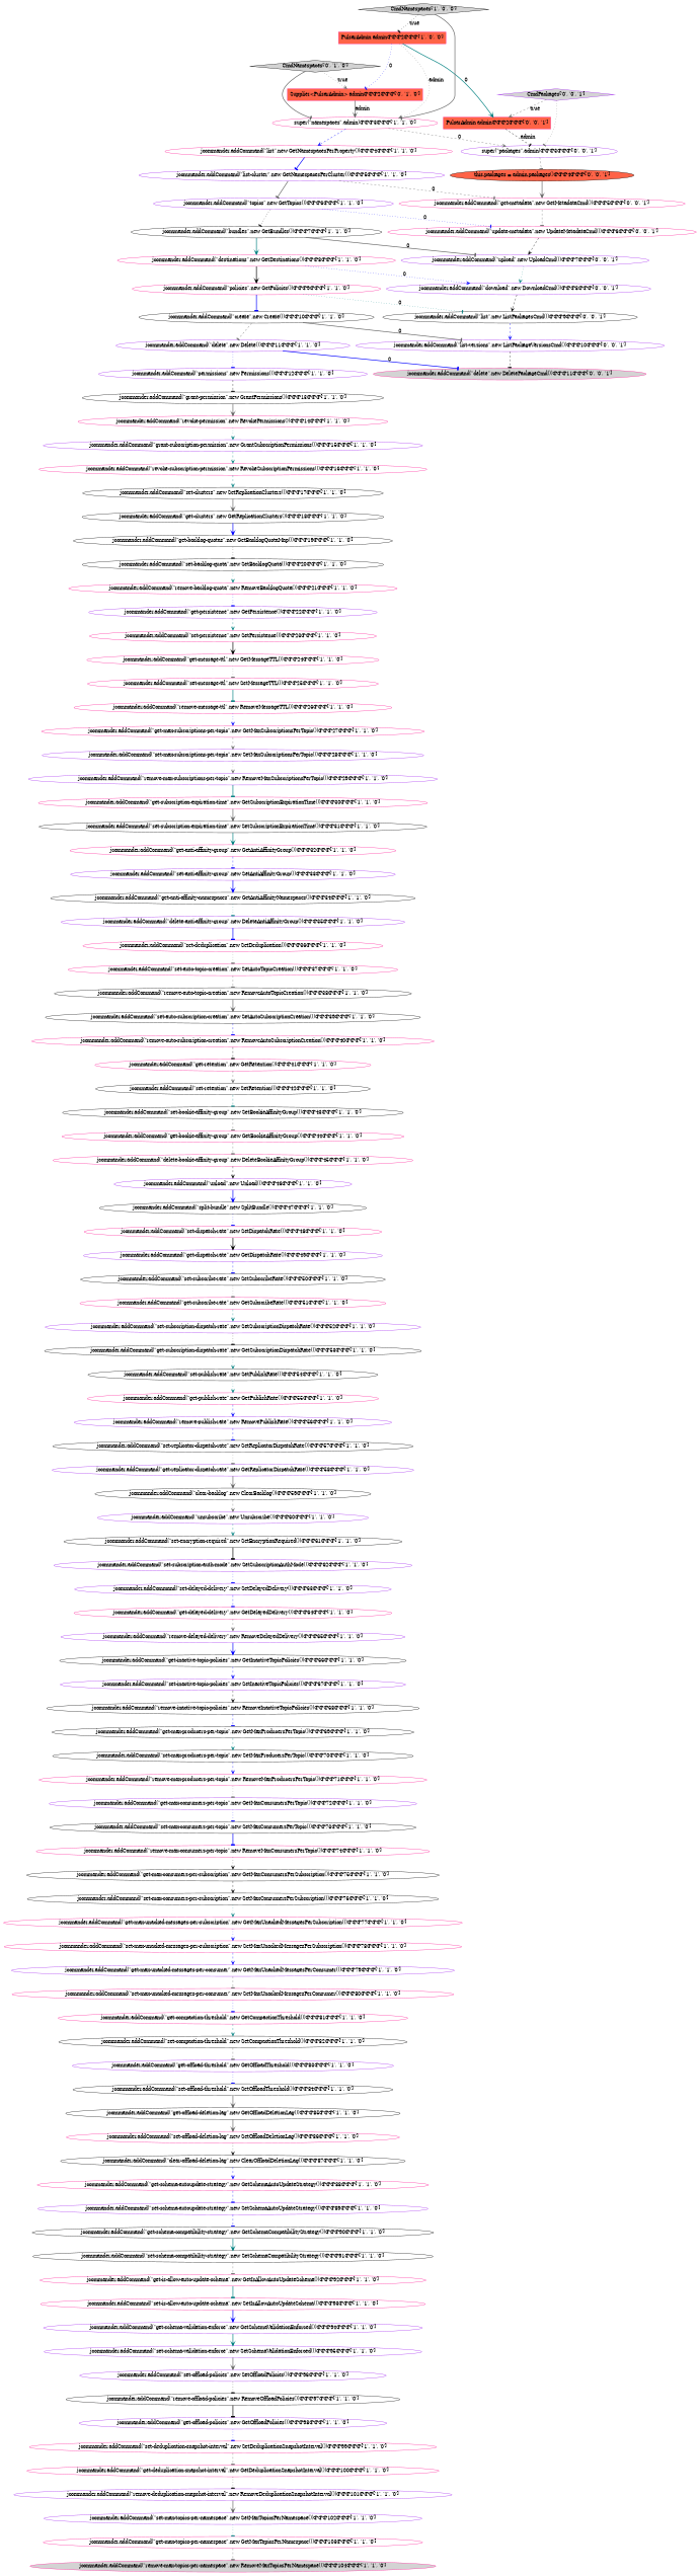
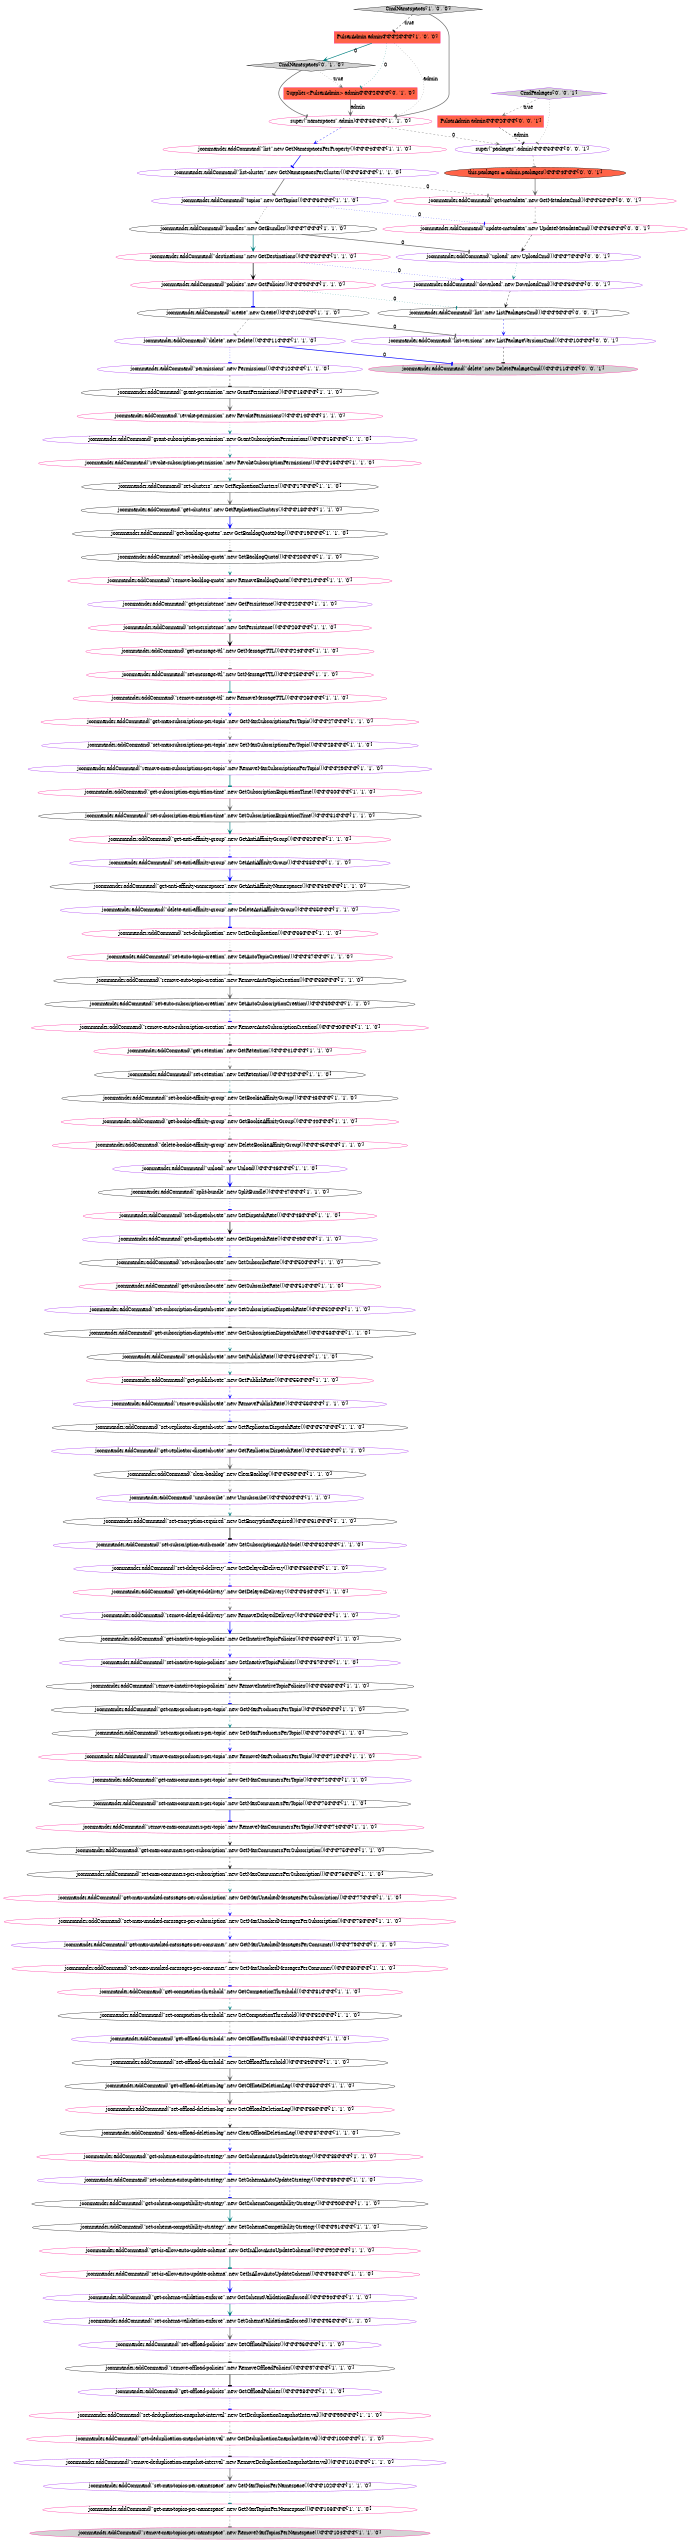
  digraph {
    node [color=deeppink fillcolor=white shape=ellipse style=filled]
    edge [arrowhead=tee color=gray40 style=dashed]
    n1 [color=black label="jcommander.addCommand(\"set-max-consumers-per-subscription\",new SetMaxConsumersPerSubscription())@@@76@@@['1', '1', '0']"]
    n2 [label="jcommander.addCommand(\"get-max-unacked-messages-per-subscription\",new GetMaxUnackedMessagesPerSubscription())@@@77@@@['1', '1', '0']"]
    n3 [label="jcommander.addCommand(\"set-max-unacked-messages-per-subscription\",new SetMaxUnackedMessagesPerSubscription())@@@78@@@['1', '1', '0']"]
    n4 [color=purple label="jcommander.addCommand(\"upload\",new UploadCmd())@@@7@@@['0', '0', '1']"]
    n5 [color=purple label="jcommander.addCommand(\"download\",new DownloadCmd())@@@8@@@['0', '0', '1']"]
    n6 [color=black label="jcommander.addCommand(\"list\",new ListPackagesCmd())@@@9@@@['0', '0', '1']"]
    n7 [color=purple label="jcommander.addCommand(\"remove-deduplication-snapshot-interval\",new RemoveDeduplicationSnapshotInterval())@@@101@@@['1', '1', '0']"]
    n8 [color=purple label="jcommander.addCommand(\"set-max-topics-per-namespace\",new SetMaxTopicsPerNamespace())@@@102@@@['1', '1', '0']"]
    n9 [label="jcommander.addCommand(\"get-max-topics-per-namespace\",new GetMaxTopicsPerNamespace())@@@103@@@['1', '1', '0']"]
    n10 [color=black label="jcommander.addCommand(\"set-max-producers-per-topic\",new SetMaxProducersPerTopic())@@@70@@@['1', '1', '0']"]
    n11 [label="jcommander.addCommand(\"remove-max-producers-per-topic\",new RemoveMaxProducersPerTopic())@@@71@@@['1', '1', '0']"]
    n12 [color=purple label="jcommander.addCommand(\"get-max-consumers-per-topic\",new GetMaxConsumersPerTopic())@@@72@@@['1', '1', '0']"]
    n13 [color=purple label="jcommander.addCommand(\"list-versions\",new ListPackageVersionsCmd())@@@10@@@['0', '0', '1']"]
    n14 [fillcolor=lightgray label="jcommander.addCommand(\"delete\",new DeletePackageCmd())@@@11@@@['0', '0', '1']"]
    n15 [color=black label="jcommander.addCommand(\"set-offload-threshold\",new SetOffloadThreshold())@@@84@@@['1', '1', '0']"]
    n16 [color=black label="jcommander.addCommand(\"get-offload-deletion-lag\",new GetOffloadDeletionLag())@@@85@@@['1', '1', '0']"]
    n17 [label="jcommander.addCommand(\"set-offload-deletion-lag\",new SetOffloadDeletionLag())@@@86@@@['1', '1', '0']"]
    n18 [label="jcommander.addCommand(\"delete-bookie-affinity-group\",new DeleteBookieAffinityGroup())@@@45@@@['1', '1', '0']"]
    n19 [color=purple label="jcommander.addCommand(\"unload\",new Unload())@@@46@@@['1', '1', '0']"]
    n20 [color=black label="jcommander.addCommand(\"split-bundle\",new SplitBundle())@@@47@@@['1', '1', '0']"]
    n21 [color=black fillcolor=lightgray label="CmdNamespaces['0', '1', '0']" shape=diamond]
    n22 [fillcolor=tomato label="Supplier<PulsarAdmin> admin@@@2@@@['0', '1', '0']" shape=box]
    n23 [label="super(\"namespaces\",admin)@@@3@@@['1', '1', '0']"]
    n24 [color=purple label="super(\"packages\",admin)@@@3@@@['0', '0', '1']"]
    n25 [label="jcommander.addCommand(\"list\",new GetNamespacesPerProperty())@@@4@@@['1', '1', '0']"]
    n26 [color=black label="jcommander.addCommand(\"get-anti-affinity-namespaces\",new GetAntiAffinityNamespaces())@@@34@@@['1', '1', '0']"]
    n27 [color=purple label="jcommander.addCommand(\"delete-anti-affinity-group\",new DeleteAntiAffinityGroup())@@@35@@@['1', '1', '0']"]
    n28 [label="jcommander.addCommand(\"set-deduplication\",new SetDeduplication())@@@36@@@['1', '1', '0']"]
    n29 [color=purple label="jcommander.addCommand(\"set-schema-validation-enforce\",new SetSchemaValidationEnforced())@@@95@@@['1', '1', '0']"]
    n30 [color=purple label="jcommander.addCommand(\"set-offload-policies\",new SetOffloadPolicies())@@@96@@@['1', '1', '0']"]
    n31 [color=black label="jcommander.addCommand(\"remove-offload-policies\",new RemoveOffloadPolicies())@@@97@@@['1', '1', '0']"]
    n32 [label="jcommander.addCommand(\"get-max-subscriptions-per-topic\",new GetMaxSubscriptionsPerTopic())@@@27@@@['1', '1', '0']"]
    n33 [color=purple label="jcommander.addCommand(\"set-max-subscriptions-per-topic\",new SetMaxSubscriptionsPerTopic())@@@28@@@['1', '1', '0']"]
    n34 [color=purple label="jcommander.addCommand(\"remove-max-subscriptions-per-topic\",new RemoveMaxSubscriptionsPerTopic())@@@29@@@['1', '1', '0']"]
    n35 [color=black label="jcommander.addCommand(\"grant-permission\",new GrantPermissions())@@@13@@@['1', '1', '0']"]
    n36 [label="jcommander.addCommand(\"revoke-permission\",new RevokePermissions())@@@14@@@['1', '1', '0']"]
    n37 [color=purple label="jcommander.addCommand(\"grant-subscription-permission\",new GrantSubscriptionPermissions())@@@15@@@['1', '1', '0']"]
    n38 [label="jcommander.addCommand(\"get-publish-rate\",new GetPublishRate())@@@55@@@['1', '1', '0']"]
    n39 [color=purple label="jcommander.addCommand(\"remove-publish-rate\",new RemovePublishRate())@@@56@@@['1', '1', '0']"]
    n40 [color=black label="jcommander.addCommand(\"set-replicator-dispatch-rate\",new SetReplicatorDispatchRate())@@@57@@@['1', '1', '0']"]
    n41 [color=black label="jcommander.addCommand(\"remove-auto-topic-creation\",new RemoveAutoTopicCreation())@@@38@@@['1', '1', '0']"]
    n42 [color=black label="jcommander.addCommand(\"set-auto-subscription-creation\",new SetAutoSubscriptionCreation())@@@39@@@['1', '1', '0']"]
    n43 [label="jcommander.addCommand(\"remove-auto-subscription-creation\",new RemoveAutoSubscriptionCreation())@@@40@@@['1', '1', '0']"]
    n44 [color=black fillcolor=tomato label="this.packages = admin.packages()@@@4@@@['0', '0', '1']"]
    n45 [label="jcommander.addCommand(\"get-metadata\",new GetMetadataCmd())@@@5@@@['0', '0', '1']"]
    n46 [color=black label="jcommander.addCommand(\"set-publish-rate\",new SetPublishRate())@@@54@@@['1', '1', '0']"]
    n47 [label="jcommander.addCommand(\"get-subscription-expiration-time\",new GetSubscriptionExpirationTime())@@@30@@@['1', '1', '0']"]
    n48 [color=purple label="jcommander.addCommand(\"remove-delayed-delivery\",new RemoveDelayedDelivery())@@@65@@@['1', '1', '0']"]
    n49 [color=black label="jcommander.addCommand(\"get-inactive-topic-policies\",new GetInactiveTopicPolicies())@@@66@@@['1', '1', '0']"]
    n50 [color=purple label="jcommander.addCommand(\"set-inactive-topic-policies\",new SetInactiveTopicPolicies())@@@67@@@['1', '1', '0']"]
    n51 [color=black label="jcommander.addCommand(\"clear-offload-deletion-lag\",new ClearOffloadDeletionLag())@@@87@@@['1', '1', '0']"]
    n52 [label="jcommander.addCommand(\"get-schema-autoupdate-strategy\",new GetSchemaAutoUpdateStrategy())@@@88@@@['1', '1', '0']"]
    n53 [color=purple label="jcommander.addCommand(\"set-schema-autoupdate-strategy\",new SetSchemaAutoUpdateStrategy())@@@89@@@['1', '1', '0']"]
    n54 [color=purple label="jcommander.addCommand(\"get-replicator-dispatch-rate\",new GetReplicatorDispatchRate())@@@58@@@['1', '1', '0']"]
    n55 [label="jcommander.addCommand(\"revoke-subscription-permission\",new RevokeSubscriptionPermissions())@@@16@@@['1', '1', '0']"]
    n56 [color=black label="jcommander.addCommand(\"set-max-consumers-per-topic\",new SetMaxConsumersPerTopic())@@@73@@@['1', '1', '0']"]
    n57 [label="jcommander.addCommand(\"remove-max-consumers-per-topic\",new RemoveMaxConsumersPerTopic())@@@74@@@['1', '1', '0']"]
    n58 [color=black label="jcommander.addCommand(\"get-max-consumers-per-subscription\",new GetMaxConsumersPerSubscription())@@@75@@@['1', '1', '0']"]
    n59 [label="jcommander.addCommand(\"get-compaction-threshold\",new GetCompactionThreshold())@@@81@@@['1', '1', '0']"]
    n60 [color=black label="jcommander.addCommand(\"set-compaction-threshold\",new SetCompactionThreshold())@@@82@@@['1', '1', '0']"]
    n61 [color=purple label="jcommander.addCommand(\"get-offload-threshold\",new GetOffloadThreshold())@@@83@@@['1', '1', '0']"]
    n62 [label="jcommander.addCommand(\"get-message-ttl\",new GetMessageTTL())@@@24@@@['1', '1', '0']"]
    n63 [label="jcommander.addCommand(\"set-message-ttl\",new SetMessageTTL())@@@25@@@['1', '1', '0']"]
    n64 [label="jcommander.addCommand(\"remove-message-ttl\",new RemoveMessageTTL())@@@26@@@['1', '1', '0']"]
    n65 [label="jcommander.addCommand(\"get-retention\",new GetRetention())@@@41@@@['1', '1', '0']"]
    n66 [color=black label="jcommander.addCommand(\"set-subscription-expiration-time\",new SetSubscriptionExpirationTime())@@@31@@@['1', '1', '0']"]
    n67 [label="jcommander.addCommand(\"get-anti-affinity-group\",new GetAntiAffinityGroup())@@@32@@@['1', '1', '0']"]
    n68 [label="jcommander.addCommand(\"set-deduplication-snapshot-interval\",new SetDeduplicationSnapshotInterval())@@@99@@@['1', '1', '0']"]
    n69 [label="jcommander.addCommand(\"get-deduplication-snapshot-interval\",new GetDeduplicationSnapshotInterval())@@@100@@@['1', '1', '0']"]
    n70 [label="jcommander.addCommand(\"get-subscribe-rate\",new GetSubscribeRate())@@@51@@@['1', '1', '0']"]
    n71 [color=purple label="jcommander.addCommand(\"set-subscription-dispatch-rate\",new SetSubscriptionDispatchRate())@@@52@@@['1', '1', '0']"]
    n72 [color=black label="jcommander.addCommand(\"get-subscription-dispatch-rate\",new GetSubscriptionDispatchRate())@@@53@@@['1', '1', '0']"]
    n73 [color=purple label="jcommander.addCommand(\"list-cluster\",new GetNamespacesPerCluster())@@@5@@@['1', '1', '0']"]
    n74 [color=purple label="jcommander.addCommand(\"set-anti-affinity-group\",new SetAntiAffinityGroup())@@@33@@@['1', '1', '0']"]
    n75 [color=purple label="jcommander.addCommand(\"get-offload-policies\",new GetOffloadPolicies())@@@98@@@['1', '1', '0']"]
    n76 [label="jcommander.addCommand(\"set-auto-topic-creation\",new SetAutoTopicCreation())@@@37@@@['1', '1', '0']"]
    n77 [label="jcommander.addCommand(\"get-is-allow-auto-update-schema\",new GetIsAllowAutoUpdateSchema())@@@92@@@['1', '1', '0']"]
    n78 [label="jcommander.addCommand(\"set-is-allow-auto-update-schema\",new SetIsAllowAutoUpdateSchema())@@@93@@@['1', '1', '0']"]
    n79 [color=purple label="jcommander.addCommand(\"get-schema-validation-enforce\",new GetSchemaValidationEnforced())@@@94@@@['1', '1', '0']"]
    n80 [color=black label="jcommander.addCommand(\"set-retention\",new SetRetention())@@@42@@@['1', '1', '0']"]
    n81 [color=purple label="jcommander.addCommand(\"topics\",new GetTopics())@@@6@@@['1', '1', '0']"]
    n82 [color=black label="jcommander.addCommand(\"bundles\",new GetBundles())@@@7@@@['1', '1', '0']"]
    n83 [label="jcommander.addCommand(\"update-metadata\",new UpdateMetadataCmd())@@@6@@@['0', '0', '1']"]
    n84 [label="jcommander.addCommand(\"destinations\",new GetDestinations())@@@8@@@['1', '1', '0']"]
    n85 [color=black label="jcommander.addCommand(\"set-clusters\",new SetReplicationClusters())@@@17@@@['1', '1', '0']"]
    n86 [color=black label="jcommander.addCommand(\"get-clusters\",new GetReplicationClusters())@@@18@@@['1', '1', '0']"]
    n87 [color=black label="jcommander.addCommand(\"get-backlog-quotas\",new GetBacklogQuotaMap())@@@19@@@['1', '1', '0']"]
    n88 [color=black label="jcommander.addCommand(\"set-schema-compatibility-strategy\",new SetSchemaCompatibilityStrategy())@@@91@@@['1', '1', '0']"]
    n89 [color=purple label="jcommander.addCommand(\"get-max-unacked-messages-per-consumer\",new GetMaxUnackedMessagesPerConsumer())@@@79@@@['1', '1', '0']"]
    n90 [label="jcommander.addCommand(\"set-max-unacked-messages-per-consumer\",new SetMaxUnackedMessagesPerConsumer())@@@80@@@['1', '1', '0']"]
    n91 [color=black label="jcommander.addCommand(\"remove-inactive-topic-policies\",new RemoveInactiveTopicPolicies())@@@68@@@['1', '1', '0']"]
    n92 [color=black label="jcommander.addCommand(\"get-max-producers-per-topic\",new GetMaxProducersPerTopic())@@@69@@@['1', '1', '0']"]
    n93 [label="jcommander.addCommand(\"set-persistence\",new SetPersistence())@@@23@@@['1', '1', '0']"]
    n94 [color=purple label="jcommander.addCommand(\"set-delayed-delivery\",new SetDelayedDelivery())@@@63@@@['1', '1', '0']"]
    n95 [label="jcommander.addCommand(\"get-delayed-delivery\",new GetDelayedDelivery())@@@64@@@['1', '1', '0']"]
    n96 [color=black label="jcommander.addCommand(\"clear-backlog\",new ClearBacklog())@@@59@@@['1', '1', '0']"]
    n97 [color=purple label="jcommander.addCommand(\"unsubscribe\",new Unsubscribe())@@@60@@@['1', '1', '0']"]
    n98 [color=black label="jcommander.addCommand(\"set-backlog-quota\",new SetBacklogQuota())@@@20@@@['1', '1', '0']"]
    n99 [label="jcommander.addCommand(\"remove-backlog-quota\",new RemoveBacklogQuota())@@@21@@@['1', '1', '0']"]
    n100 [label="jcommander.addCommand(\"set-dispatch-rate\",new SetDispatchRate())@@@48@@@['1', '1', '0']"]
    n101 [fillcolor=lightgray label="jcommander.addCommand(\"remove-max-topics-per-namespace\",new RemoveMaxTopicsPerNamespace())@@@104@@@['1', '1', '0']"]
    n102 [color=black label="jcommander.addCommand(\"set-subscribe-rate\",new SetSubscribeRate())@@@50@@@['1', '1', '0']"]
    n103 [color=purple label="jcommander.addCommand(\"get-dispatch-rate\",new GetDispatchRate())@@@49@@@['1', '1', '0']"]
    n104 [color=black label="jcommander.addCommand(\"set-bookie-affinity-group\",new SetBookieAffinityGroup())@@@43@@@['1', '1', '0']"]
    n105 [label="jcommander.addCommand(\"get-bookie-affinity-group\",new GetBookieAffinityGroup())@@@44@@@['1', '1', '0']"]
    n106 [color=purple label="jcommander.addCommand(\"set-subscription-auth-mode\",new SetSubscriptionAuthMode())@@@62@@@['1', '1', '0']"]
    n107 [label="jcommander.addCommand(\"policies\",new GetPolicies())@@@9@@@['1', '1', '0']"]
    n108 [color=purple label="jcommander.addCommand(\"get-persistence\",new GetPersistence())@@@22@@@['1', '1', '0']"]
    n109 [color=black label="jcommander.addCommand(\"set-encryption-required\",new SetEncryptionRequired())@@@61@@@['1', '1', '0']"]
    n110 [color=black label="jcommander.addCommand(\"create\",new Create())@@@10@@@['1', '1', '0']"]
    n111 [fillcolor=tomato label="PulsarAdmin admin@@@2@@@['1', '0', '0']" shape=box]
    n112 [fillcolor=tomato label="PulsarAdmin admin@@@2@@@['0', '0', '1']" shape=box]
    n113 [color=purple label="jcommander.addCommand(\"delete\",new Delete())@@@11@@@['1', '1', '0']"]
    n114 [color=purple label="jcommander.addCommand(\"permissions\",new Permissions())@@@12@@@['1', '1', '0']"]
    n115 [color=black fillcolor=lightgray label="CmdNamespaces['1', '0', '0']" shape=diamond]
    n116 [color=black label="jcommander.addCommand(\"get-schema-compatibility-strategy\",new GetSchemaCompatibilityStrategy())@@@90@@@['1', '1', '0']"]
    n117 [color=purple fillcolor=lightgray label="CmdPackages['0', '0', '1']" shape=diamond]
    n1 -> n2 [arrowhead=vee color=teal style=dotted]
    n2 -> n3 [arrowhead=vee color=blue style=dotted]
    n3 -> n89 [arrowhead=vee color=blue]
    n4 -> n5 [arrowhead=vee color=teal style=dotted]
    n5 -> n6 [arrowhead=vee color=black]
    n6 -> n13 [arrowhead=vee color=blue]
    n7 -> n8 [arrowhead=vee style=bold]
    n8 -> n9 [color=teal style=dotted]
    n9 -> n101
    n10 -> n11 [arrowhead=vee color=blue]
    n11 -> n12 [style=dotted]
    n12 -> n56 [color=blue style=dotted]
    n13 -> n14 [color=black]
    n15 -> n16 [arrowhead=vee style=bold]
    n16 -> n17 [arrowhead=vee style=bold]
    n17 -> n51 [arrowhead=vee color=black style=dotted]
    n18 -> n19 [arrowhead=vee color=black]
    n19 -> n20 [arrowhead=vee color=blue style=bold]
    n20 -> n100 [color=blue style=dotted]
    n21 -> n22 [arrowhead=vee label=true style=dotted]
    n21 -> n23 [style=bold]
    n22 -> n23 [arrowhead=vee label=admin style=bold]
    n23 -> n24 [arrowhead=vee label=0]
    n23 -> n25 [arrowhead=vee color=blue]
    n24 -> n44
    n25 -> n73 [color=blue style=bold]
    n26 -> n27 [color=teal style=dotted]
    n27 -> n28 [color=blue style=bold]
    n28 -> n76 [style=dotted]
    n29 -> n30 [arrowhead=vee style=bold]
    n30 -> n31 [color=black style=dotted]
    n31 -> n75 [color=black style=bold]
    n32 -> n33 [arrowhead=vee]
    n33 -> n34 [arrowhead=vee style=dotted]
    n34 -> n47 [color=teal style=bold]
    n35 -> n36 [arrowhead=vee style=bold]
    n36 -> n37 [arrowhead=vee color=teal style=dotted]
    n37 -> n55 [arrowhead=vee color=teal]
    n38 -> n39 [arrowhead=vee color=blue]
    n39 -> n40 [color=blue]
    n40 -> n54 [style=dotted]
    n41 -> n42 [arrowhead=vee style=bold]
    n42 -> n43 [color=blue]
    n43 -> n65 [color=black]
    n44 -> n45 [arrowhead=vee style=bold]
    n45 -> n83
    n46 -> n38 [arrowhead=vee color=teal style=dotted]
    n47 -> n66 [arrowhead=vee style=bold]
    n48 -> n49 [arrowhead=vee color=blue style=bold]
    n49 -> n50 [arrowhead=vee color=blue]
    n50 -> n91 [arrowhead=vee color=black]
    n51 -> n52 [arrowhead=vee color=blue]
    n52 -> n53 [color=blue]
    n53 -> n116 [color=blue]
    n54 -> n96 [arrowhead=vee style=bold]
    n55 -> n85 [arrowhead=vee color=teal]
    n56 -> n57 [color=blue style=bold]
    n57 -> n58 [arrowhead=vee color=black style=dotted]
    n58 -> n1 [arrowhead=vee color=black]
    n59 -> n60 [arrowhead=vee color=teal]
    n60 -> n61
    n61 -> n15 [color=blue style=dotted]
    n62 -> n63 [style=dotted]
    n63 -> n64 [color=teal style=bold]
    n64 -> n32 [arrowhead=vee color=blue style=dotted]
    n65 -> n80 [arrowhead=vee]
    n66 -> n67 [arrowhead=vee color=teal style=bold]
    n67 -> n74 [color=blue]
    n68 -> n69
    n69 -> n7 [color=black style=dotted]
    n70 -> n71 [arrowhead=vee color=teal]
    n71 -> n72 [color=black style=dotted]
    n72 -> n46 [arrowhead=vee color=teal style=dotted]
    n73 -> n45 [label=0]
    n73 -> n81 [style=bold]
    n74 -> n26 [arrowhead=vee color=blue style=bold]
    n75 -> n68 [color=blue style=dotted]
    n76 -> n41
    n77 -> n78 [color=teal style=bold]
    n78 -> n79 [arrowhead=vee color=blue style=bold]
    n79 -> n29 [arrowhead=vee color=teal style=bold]
    n80 -> n104 [color=teal]
    n81 -> n82 [color=black style=dotted]
    n81 -> n83 [color=blue label=0 style=dotted]
    n82 -> n4 [label=0 style=bold]
    n82 -> n84 [arrowhead=vee color=teal style=bold]
    n83 -> n4 [arrowhead=vee color=black]
    n84 -> n5 [arrowhead=vee color=blue label=0 style=dotted]
    n84 -> n107 [arrowhead=vee color=black style=bold]
    n85 -> n86 [arrowhead=vee style=bold]
    n86 -> n87 [arrowhead=vee color=blue style=bold]
    n87 -> n98 [color=black style=dotted]
    n88 -> n77
    n89 -> n90
    n90 -> n59 [color=blue style=dotted]
    n91 -> n92 [color=blue]
    n92 -> n10 [arrowhead=vee color=teal]
    n93 -> n62 [arrowhead=vee color=black style=bold]
    n94 -> n95 [color=blue]
    n95 -> n48 [arrowhead=vee]
    n96 -> n97 [arrowhead=vee]
    n97 -> n109 [arrowhead=vee color=teal]
    n98 -> n99 [arrowhead=vee color=teal style=dotted]
    n99 -> n108 [color=blue style=dotted]
    n100 -> n103 [arrowhead=vee color=black style=bold]
    n102 -> n70 [style=dotted]
    n103 -> n102 [color=blue]
    n104 -> n105
    n105 -> n18
    n106 -> n94 [color=blue style=dotted]
    n107 -> n6 [color=teal label=0 style=dotted]
    n107 -> n110 [color=blue style=bold]
    n108 -> n93 [arrowhead=vee color=teal]
    n109 -> n106 [color=black style=bold]
    n110 -> n13 [label=0 style=bold]
    n110 -> n113
-   n111 -> n22 [color=blue label=0 style=dotted]
+   n111 -> n22 [color=teal label=0 style=dotted]
    n111 -> n23 [arrowhead=vee label=admin style=dotted]
-   n111 -> n112 [arrowhead=vee color=teal label=0 style=bold]
+   n111 -> n21 [arrowhead=vee color=teal label=0 style=bold]
    n112 -> n24 [color=black label=admin]
    n113 -> n14 [color=blue label=0 style=bold]
    n113 -> n114 [color=blue style=dotted]
    n114 -> n35 [color=black]
    n115 -> n23 [style=bold]
-   n115 -> n111 [color=black label=true style=dotted]
+   n115 -> n111 [color=black label=true]
    n116 -> n88 [arrowhead=vee color=teal style=bold]
    n117 -> n24 [style=dotted]
    n117 -> n112 [arrowhead=vee label=true]
  }
